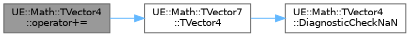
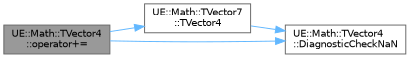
  digraph {
    rankdir=LR
    node [color=grey40 fillcolor=white fontname=Helvetica fontsize=10 shape=box style=filled]
    edge [color=steelblue1 fontname=Helvetica fontsize=10 labelfontname=Helvetica labelfontsize=10 style=solid]
    n1 [color=gray40 fillcolor=grey60 fontcolor=black height=0.2 label="UE::Math::TVector4\l::operator+=" width=0.4]
    n2 [height=0.2 label="UE::Math::TVector7\l::TVector4" width=0.4]
    n3 [height=0.2 label="UE::Math::TVector4\l::DiagnosticCheckNaN" width=0.4]
    n1 -> n2
+   n1 -> n3
    n2 -> n3
  }
